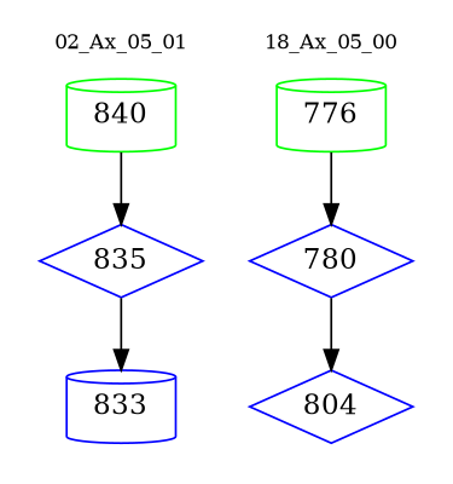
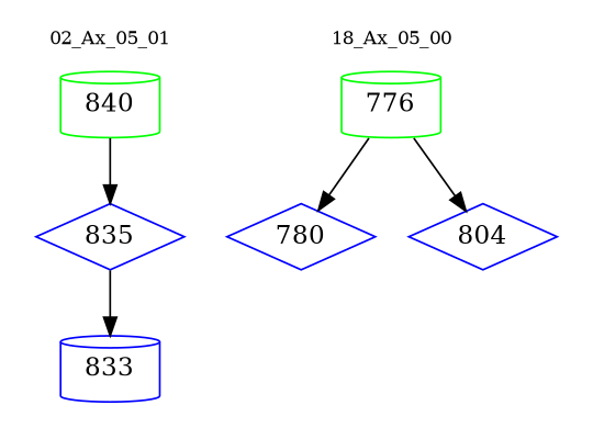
  digraph {
    node [color=blue shape=cylinder]
    edge [color=black]
    n1 [color=green label=840]
    n2 [label=835 shape=diamond]
    n3 [label=833]
    n4 [color=green label=776]
    n5 [label=780 shape=diamond]
    n6 [label=804 shape=diamond]
    subgraph cluster_1 {
      color=white
      fontsize=10
      label="02_Ax_05_01"
      n1
      n2
      n3
    }
    subgraph cluster_2 {
      color=white
      fontsize=10
      label="18_Ax_05_00"
      n4
      n5
      n6
    }
    n1 -> n2
    n2 -> n3
    n4 -> n5
-   n5 -> n6
+   n4 -> n6
  }
